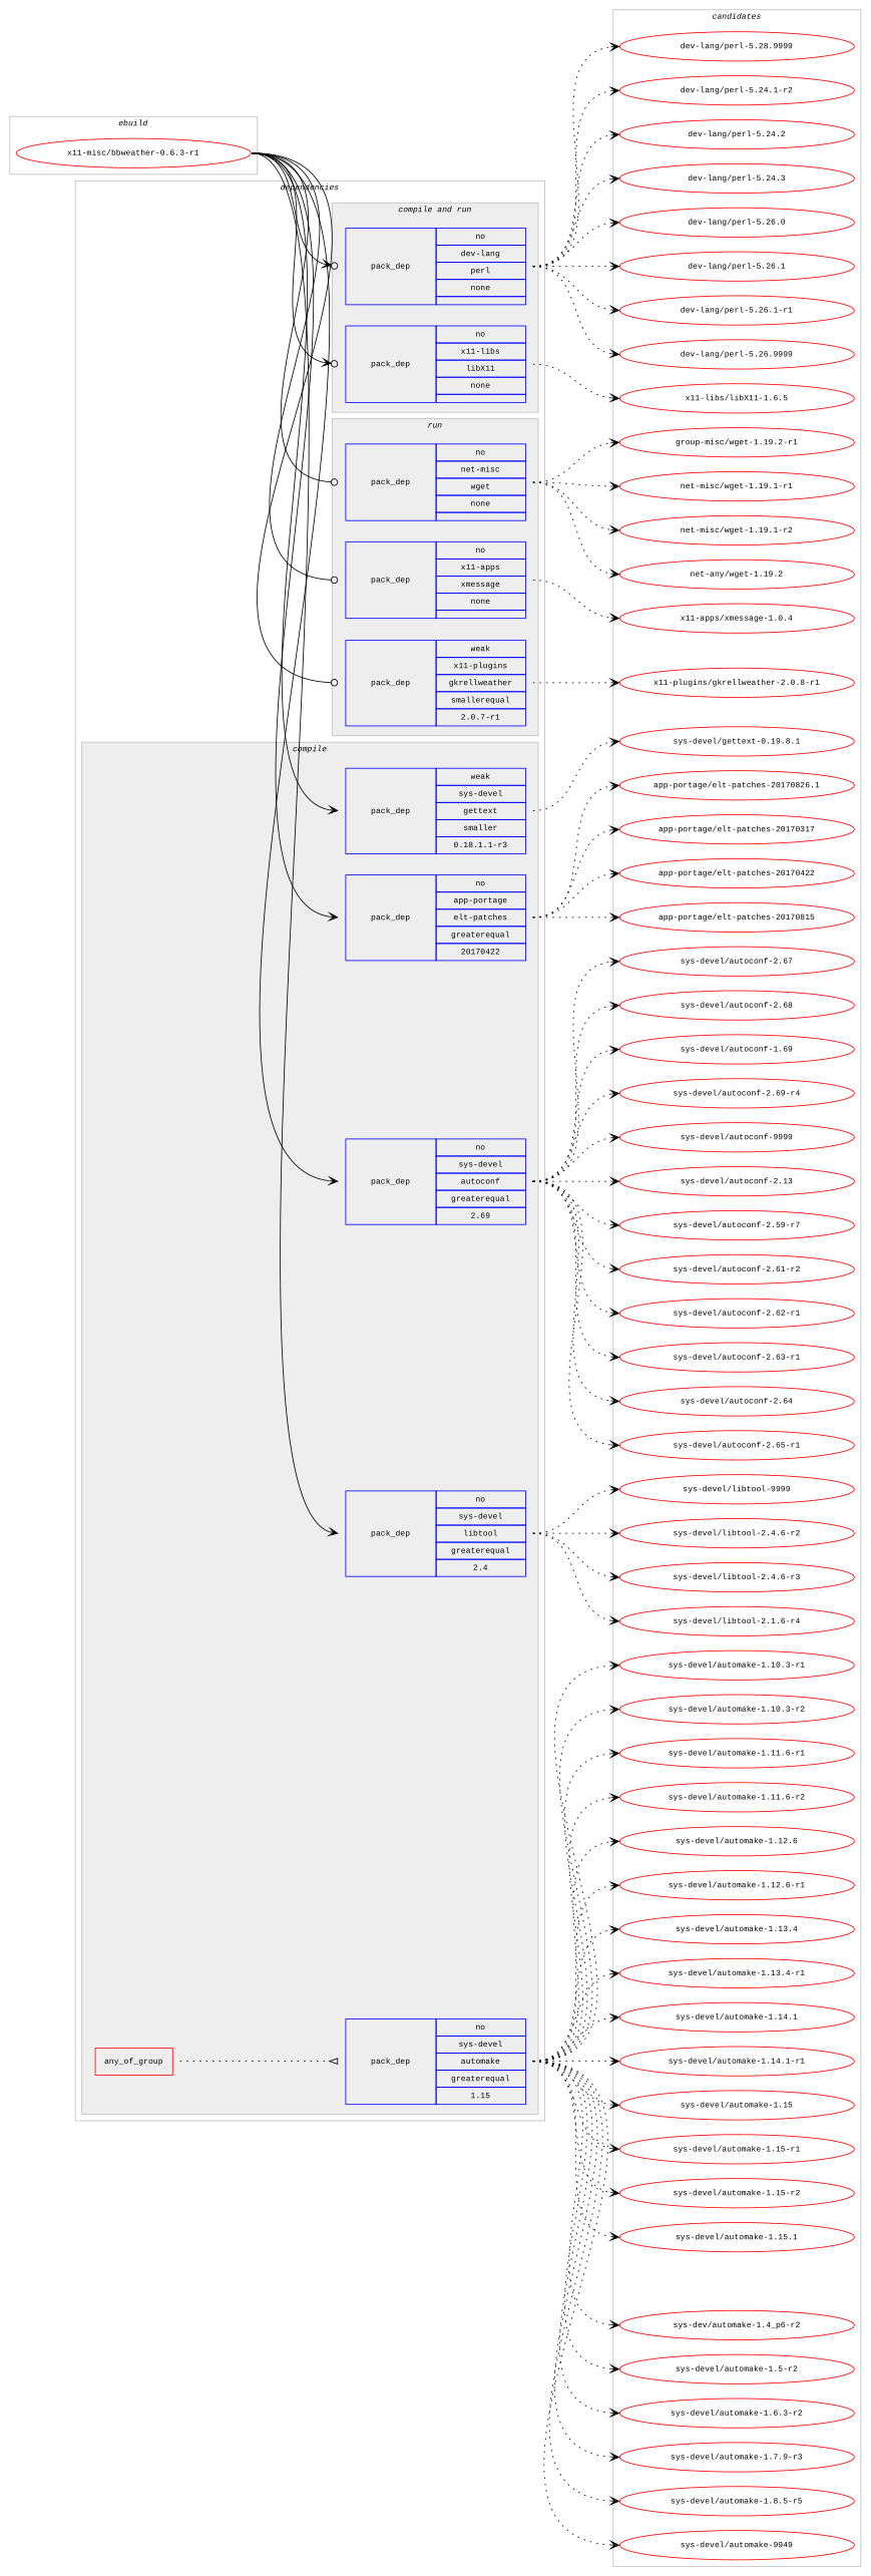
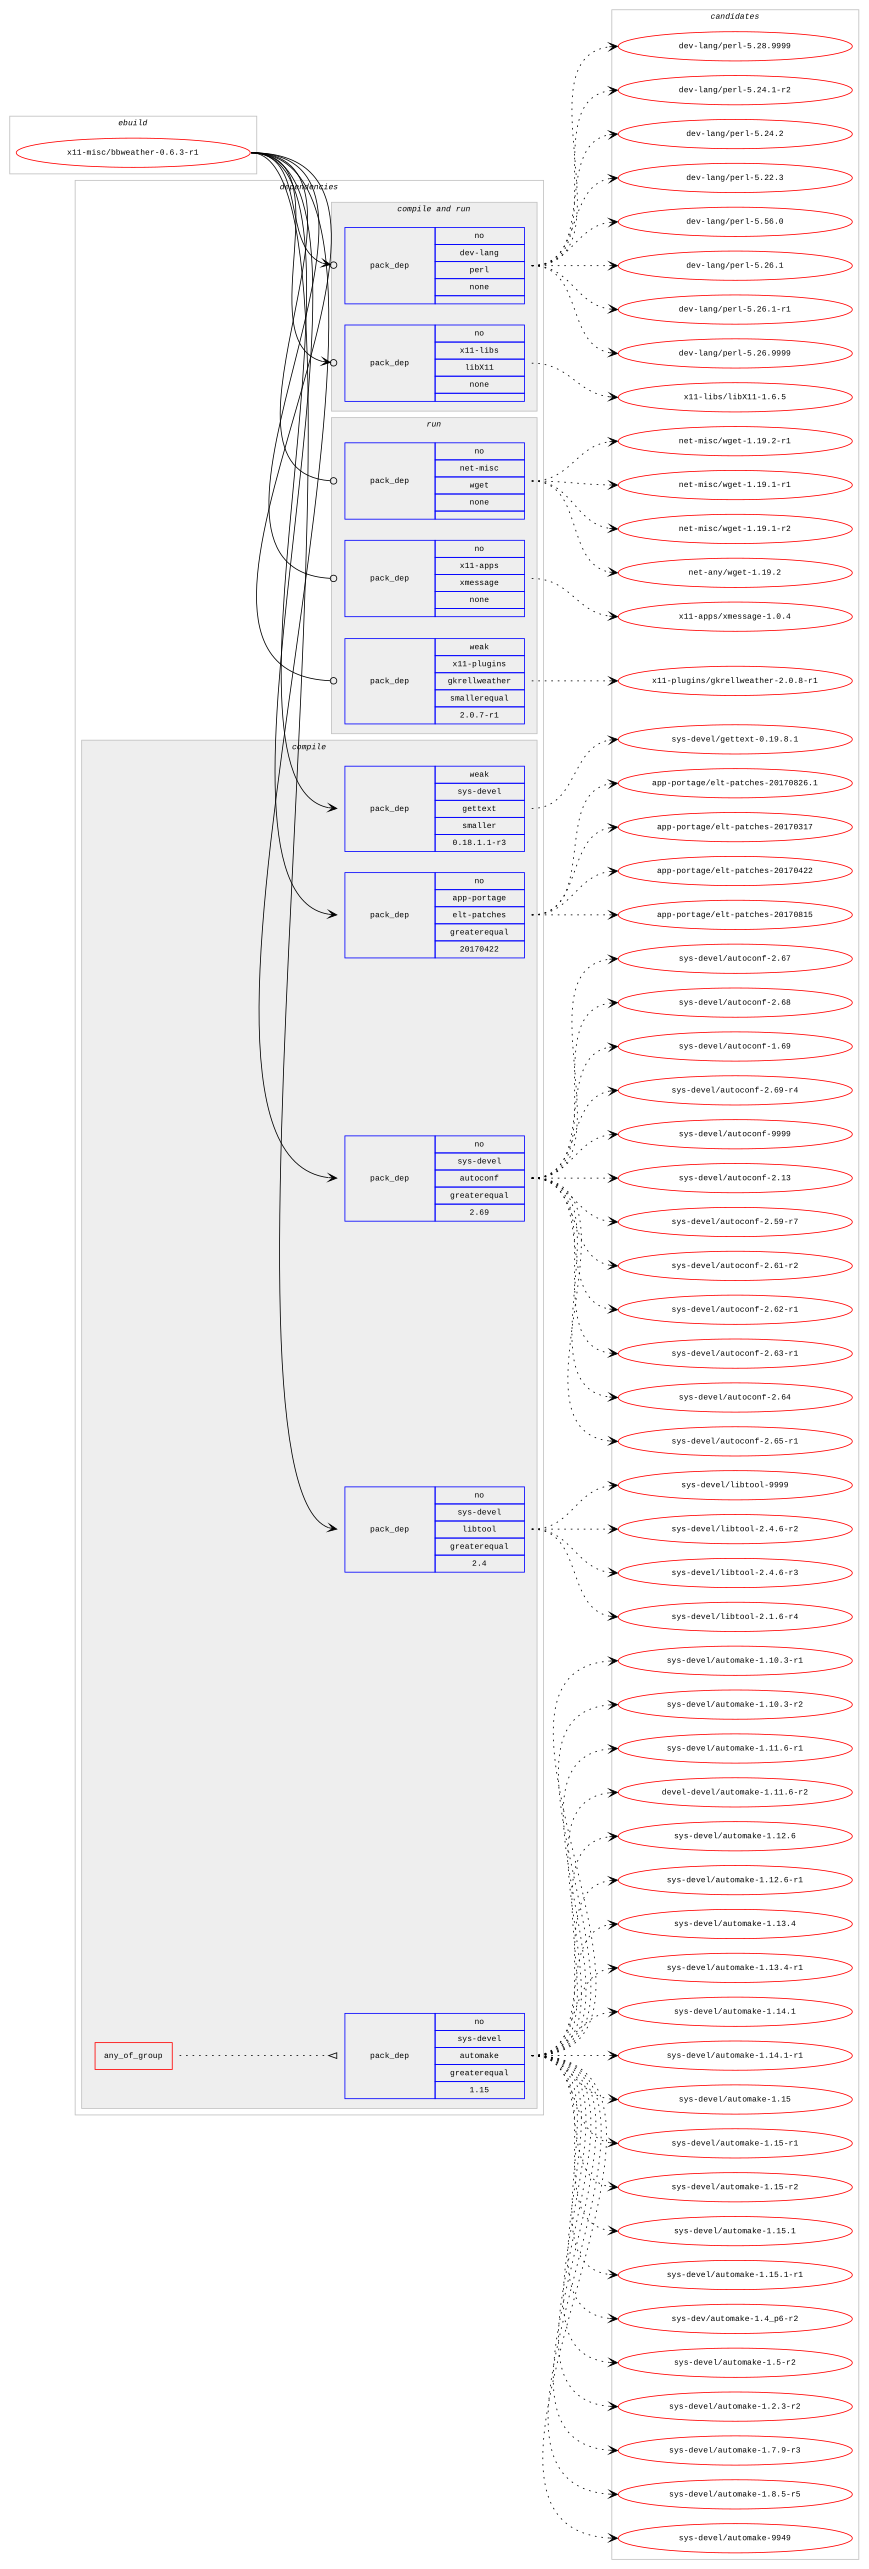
  digraph {
    compound=true
    concentrate=true
    fontname="Liberation Mono"
    fontsize=10
    newrank=true
    rankdir=LR
    ranksep=1.5
    node [color=red fontname="Liberation Mono" fontsize=10]
    edge [arrowhead=vee fontname="Liberation Mono" headport=w style=dotted tailport=e weight=100]
    n1 [label="x11-misc/bbweather-0.6.3-r1" width=4]
    n2 [color=blue label=<<TABLE BORDER="0" CELLBORDER="1" CELLSPACING="0" CELLPADDING="4" WIDTH="220"><TR><TD ROWSPAN="6" CELLPADDING="30">pack_dep</TD></TR><TR><TD WIDTH="110">no</TD></TR><TR><TD>sys-devel</TD></TR><TR><TD>automake</TD></TR><TR><TD>greaterequal</TD></TR><TR><TD>1.15</TD></TR></TABLE>> shape=none]
    n3 [label=<<TABLE BORDER="0" CELLBORDER="1" CELLSPACING="0" CELLPADDING="4"><TR><TD CELLPADDING="10">any_of_group</TD></TR></TABLE>> shape=none]
    n4 [color=blue label=<<TABLE BORDER="0" CELLBORDER="1" CELLSPACING="0" CELLPADDING="4" WIDTH="220"><TR><TD ROWSPAN="6" CELLPADDING="30">pack_dep</TD></TR><TR><TD WIDTH="110">no</TD></TR><TR><TD>app-portage</TD></TR><TR><TD>elt-patches</TD></TR><TR><TD>greaterequal</TD></TR><TR><TD>20170422</TD></TR></TABLE>> shape=none]
    n5 [color=blue label=<<TABLE BORDER="0" CELLBORDER="1" CELLSPACING="0" CELLPADDING="4" WIDTH="220"><TR><TD ROWSPAN="6" CELLPADDING="30">pack_dep</TD></TR><TR><TD WIDTH="110">no</TD></TR><TR><TD>sys-devel</TD></TR><TR><TD>autoconf</TD></TR><TR><TD>greaterequal</TD></TR><TR><TD>2.69</TD></TR></TABLE>> shape=none]
    n6 [color=blue label=<<TABLE BORDER="0" CELLBORDER="1" CELLSPACING="0" CELLPADDING="4" WIDTH="220"><TR><TD ROWSPAN="6" CELLPADDING="30">pack_dep</TD></TR><TR><TD WIDTH="110">no</TD></TR><TR><TD>sys-devel</TD></TR><TR><TD>libtool</TD></TR><TR><TD>greaterequal</TD></TR><TR><TD>2.4</TD></TR></TABLE>> shape=none]
    n7 [color=blue label=<<TABLE BORDER="0" CELLBORDER="1" CELLSPACING="0" CELLPADDING="4" WIDTH="220"><TR><TD ROWSPAN="6" CELLPADDING="30">pack_dep</TD></TR><TR><TD WIDTH="110">weak</TD></TR><TR><TD>sys-devel</TD></TR><TR><TD>gettext</TD></TR><TR><TD>smaller</TD></TR><TR><TD>0.18.1.1-r3</TD></TR></TABLE>> shape=none]
    n8 [color=blue label=<<TABLE BORDER="0" CELLBORDER="1" CELLSPACING="0" CELLPADDING="4" WIDTH="220"><TR><TD ROWSPAN="6" CELLPADDING="30">pack_dep</TD></TR><TR><TD WIDTH="110">no</TD></TR><TR><TD>dev-lang</TD></TR><TR><TD>perl</TD></TR><TR><TD>none</TD></TR><TR><TD></TD></TR></TABLE>> shape=none]
    n9 [color=blue label=<<TABLE BORDER="0" CELLBORDER="1" CELLSPACING="0" CELLPADDING="4" WIDTH="220"><TR><TD ROWSPAN="6" CELLPADDING="30">pack_dep</TD></TR><TR><TD WIDTH="110">no</TD></TR><TR><TD>x11-libs</TD></TR><TR><TD>libX11</TD></TR><TR><TD>none</TD></TR><TR><TD></TD></TR></TABLE>> shape=none]
    n10 [color=blue label=<<TABLE BORDER="0" CELLBORDER="1" CELLSPACING="0" CELLPADDING="4" WIDTH="220"><TR><TD ROWSPAN="6" CELLPADDING="30">pack_dep</TD></TR><TR><TD WIDTH="110">no</TD></TR><TR><TD>net-misc</TD></TR><TR><TD>wget</TD></TR><TR><TD>none</TD></TR><TR><TD></TD></TR></TABLE>> shape=none]
    n11 [color=blue label=<<TABLE BORDER="0" CELLBORDER="1" CELLSPACING="0" CELLPADDING="4" WIDTH="220"><TR><TD ROWSPAN="6" CELLPADDING="30">pack_dep</TD></TR><TR><TD WIDTH="110">no</TD></TR><TR><TD>x11-apps</TD></TR><TR><TD>xmessage</TD></TR><TR><TD>none</TD></TR><TR><TD></TD></TR></TABLE>> shape=none]
    n12 [color=blue label=<<TABLE BORDER="0" CELLBORDER="1" CELLSPACING="0" CELLPADDING="4" WIDTH="220"><TR><TD ROWSPAN="6" CELLPADDING="30">pack_dep</TD></TR><TR><TD WIDTH="110">weak</TD></TR><TR><TD>x11-plugins</TD></TR><TR><TD>gkrellweather</TD></TR><TR><TD>smallerequal</TD></TR><TR><TD>2.0.7-r1</TD></TR></TABLE>> shape=none]
    n13 [label="sys-devel/automake-1.10.3-r1" width=4]
    n14 [label="sys-devel/automake-1.10.3-r2" width=4]
    n15 [label="sys-devel/automake-1.11.6-r1" width=4]
-   n16 [label="sys-devel/automake-1.11.6-r2" width=4]
+   n16 [label="devel-devel/automake-1.11.6-r2" width=4]
    n17 [label="sys-devel/automake-1.12.6" width=4]
    n18 [label="sys-devel/automake-1.12.6-r1" width=4]
    n19 [label="sys-devel/automake-1.13.4" width=4]
    n20 [label="sys-devel/automake-1.13.4-r1" width=4]
    n21 [label="sys-devel/automake-1.14.1" width=4]
    n22 [label="sys-devel/automake-1.14.1-r1" width=4]
    n23 [label="sys-devel/automake-1.15" width=4]
    n24 [label="sys-devel/automake-1.15-r1" width=4]
    n25 [label="sys-devel/automake-1.15-r2" width=4]
    n26 [label="sys-devel/automake-1.15.1" width=4]
+   n27 [label="sys-devel/automake-1.15.1-r1" width=4]
    n28 [label="sys-dev/automake-1.4_p6-r2" width=4]
    n29 [label="sys-devel/automake-1.5-r2" width=4]
-   n30 [label="sys-devel/automake-1.6.3-r2" width=4]
+   n30 [label="sys-devel/automake-1.2.3-r2" width=4]
    n31 [label="sys-devel/automake-1.7.9-r3" width=4]
    n32 [label="sys-devel/automake-1.8.5-r5" width=4]
    n33 [label="sys-devel/automake-9949" width=4]
    n34 [label="app-portage/elt-patches-20170317" width=4]
    n35 [label="app-portage/elt-patches-20170422" width=4]
    n36 [label="app-portage/elt-patches-20170815" width=4]
    n37 [label="app-portage/elt-patches-20170826.1" width=4]
    n38 [label="sys-devel/autoconf-2.13" width=4]
    n39 [label="sys-devel/autoconf-2.59-r7" width=4]
    n40 [label="sys-devel/autoconf-2.61-r2" width=4]
    n41 [label="sys-devel/autoconf-2.62-r1" width=4]
    n42 [label="sys-devel/autoconf-2.63-r1" width=4]
    n43 [label="sys-devel/autoconf-2.64" width=4]
    n44 [label="sys-devel/autoconf-2.65-r1" width=4]
    n45 [label="sys-devel/autoconf-2.67" width=4]
    n46 [label="sys-devel/autoconf-2.68" width=4]
    n47 [label="sys-devel/autoconf-1.69" width=4]
    n48 [label="sys-devel/autoconf-2.69-r4" width=4]
    n49 [label="sys-devel/autoconf-9999" width=4]
    n50 [label="sys-devel/libtool-2.4.6-r2" width=4]
    n51 [label="sys-devel/libtool-2.4.6-r3" width=4]
    n52 [label="sys-devel/libtool-2.1.6-r4" width=4]
    n53 [label="sys-devel/libtool-9999" width=4]
    n54 [label="sys-devel/gettext-0.19.8.1" width=4]
    n55 [label="dev-lang/perl-5.24.1-r2" width=4]
    n56 [label="dev-lang/perl-5.24.2" width=4]
-   n57 [label="dev-lang/perl-5.24.3" width=4]
-   n58 [label="dev-lang/perl-5.26.0" width=4]
+   n57 [label="dev-lang/perl-5.22.3" width=4]
+   n58 [label="dev-lang/perl-5.56.0" width=4]
    n59 [label="dev-lang/perl-5.26.1" width=4]
    n60 [label="dev-lang/perl-5.26.1-r1" width=4]
    n61 [label="dev-lang/perl-5.26.9999" width=4]
    n62 [label="dev-lang/perl-5.28.9999" width=4]
    n63 [label="x11-libs/libX11-1.6.5" width=4]
    n64 [label="net-misc/wget-1.19.1-r1" width=4]
    n65 [label="net-misc/wget-1.19.1-r2" width=4]
    n66 [label="net-any/wget-1.19.2" width=4]
-   n67 [label="group-misc/wget-1.19.2-r1" width=4]
+   n67 [label="net-misc/wget-1.19.2-r1" width=4]
    n68 [label="x11-apps/xmessage-1.0.4" width=4]
    n69 [label="x11-plugins/gkrellweather-2.0.8-r1" width=4]
    subgraph cluster_1 {
      color=gray
      label=<<i>ebuild</i>>
      rank=same
      n1
    }
    subgraph cluster_2 {
      color=gray
      label=<<i>dependencies</i>>
      subgraph cluster_3 {
        color=gray
        fillcolor="#eeeeee"
        label=<<i>compile</i>>
        style=filled
        subgraph sub_4 {
          color=gray
          fillcolor="#eeeeee"
          label=<<i>compile</i>>
          style=filled
          n3
          subgraph sub_5 {
            color=gray
            fillcolor="#eeeeee"
            label=<<i>compile</i>>
            style=filled
            n2
          }
        }
        subgraph sub_6 {
          color=gray
          fillcolor="#eeeeee"
          label=<<i>compile</i>>
          style=filled
          n4
        }
        subgraph sub_7 {
          color=gray
          fillcolor="#eeeeee"
          label=<<i>compile</i>>
          style=filled
          n5
        }
        subgraph sub_8 {
          color=gray
          fillcolor="#eeeeee"
          label=<<i>compile</i>>
          style=filled
          n6
        }
        subgraph sub_9 {
          color=gray
          fillcolor="#eeeeee"
          label=<<i>compile</i>>
          style=filled
          n7
        }
      }
      subgraph cluster_10 {
        color=gray
        fillcolor="#eeeeee"
        label=<<i>compile and run</i>>
        style=filled
        subgraph sub_11 {
          color=gray
          fillcolor="#eeeeee"
          label=<<i>compile and run</i>>
          style=filled
          n8
        }
        subgraph sub_12 {
          color=gray
          fillcolor="#eeeeee"
          label=<<i>compile and run</i>>
          style=filled
          n9
        }
      }
      subgraph cluster_13 {
        color=gray
        fillcolor="#eeeeee"
        label=<<i>run</i>>
        style=filled
        subgraph sub_14 {
          color=gray
          fillcolor="#eeeeee"
          label=<<i>run</i>>
          style=filled
          n10
        }
        subgraph sub_15 {
          color=gray
          fillcolor="#eeeeee"
          label=<<i>run</i>>
          style=filled
          n11
        }
        subgraph sub_16 {
          color=gray
          fillcolor="#eeeeee"
          label=<<i>run</i>>
          style=filled
          n12
        }
      }
    }
    subgraph cluster_17 {
      color=gray
      label=<<i>candidates</i>>
      rank=same
      subgraph sub_18 {
        color=black
        label=<<i>candidates</i>>
        nodesep=1
        rank=same
        n13
        n14
        n15
        n16
        n17
        n18
        n19
        n20
        n21
        n22
        n23
        n24
        n25
        n26
+       n27
        n28
        n29
        n30
        n31
        n32
        n33
      }
      subgraph sub_19 {
        color=black
        label=<<i>candidates</i>>
        nodesep=1
        rank=same
        n34
        n35
        n36
        n37
      }
      subgraph sub_20 {
        color=black
        label=<<i>candidates</i>>
        nodesep=1
        rank=same
        n38
        n39
        n40
        n41
        n42
        n43
        n44
        n45
        n46
        n47
        n48
        n49
      }
      subgraph sub_21 {
        color=black
        label=<<i>candidates</i>>
        nodesep=1
        rank=same
        n50
        n51
        n52
        n53
      }
      subgraph sub_22 {
        color=black
        label=<<i>candidates</i>>
        nodesep=1
        rank=same
        n54
      }
      subgraph sub_23 {
        color=black
        label=<<i>candidates</i>>
        nodesep=1
        rank=same
        n55
        n56
        n57
        n58
        n59
        n60
        n61
        n62
      }
      subgraph sub_24 {
        color=black
        label=<<i>candidates</i>>
        nodesep=1
        rank=same
        n63
      }
      subgraph sub_25 {
        color=black
        label=<<i>candidates</i>>
        nodesep=1
        rank=same
        n64
        n65
        n66
        n67
      }
      subgraph sub_26 {
        color=black
        label=<<i>candidates</i>>
        nodesep=1
        rank=same
        n68
      }
      subgraph sub_27 {
        color=black
        label=<<i>candidates</i>>
        nodesep=1
        rank=same
        n69
      }
    }
    n1 -> n4 [style=solid weight=20]
    n1 -> n5 [style=solid weight=20]
    n1 -> n6 [style=solid weight=20]
    n1 -> n7 [style=solid weight=20]
    n1 -> n8 [arrowhead=odotvee style=solid weight=20]
    n1 -> n9 [arrowhead=odotvee style=solid weight=20]
    n1 -> n10 [arrowhead=odot style=solid weight=20]
    n1 -> n11 [arrowhead=odot style=solid weight=20]
    n1 -> n12 [arrowhead=odot style=solid weight=20]
    n2 -> n13
    n2 -> n14
    n2 -> n15
    n2 -> n16
    n2 -> n17
    n2 -> n18
    n2 -> n19
    n2 -> n20
    n2 -> n21
    n2 -> n22
    n2 -> n23
    n2 -> n24
    n2 -> n25
    n2 -> n26
+   n2 -> n27
    n2 -> n28
    n2 -> n29
    n2 -> n30
    n2 -> n31
    n2 -> n32
    n2 -> n33
    n3 -> n2 [arrowhead=oinv weight=20]
    n4 -> n34
    n4 -> n35
    n4 -> n36
    n4 -> n37
    n5 -> n38
    n5 -> n39
    n5 -> n40
    n5 -> n41
    n5 -> n42
    n5 -> n43
    n5 -> n44
    n5 -> n45
    n5 -> n46
    n5 -> n47
    n5 -> n48
    n5 -> n49
    n6 -> n50
    n6 -> n51
    n6 -> n52
    n6 -> n53
    n7 -> n54
    n8 -> n55
    n8 -> n56
    n8 -> n57
    n8 -> n58
    n8 -> n59
    n8 -> n60
    n8 -> n61
    n8 -> n62
    n9 -> n63
    n10 -> n64
    n10 -> n65
    n10 -> n66
    n10 -> n67
    n11 -> n68
    n12 -> n69
  }
